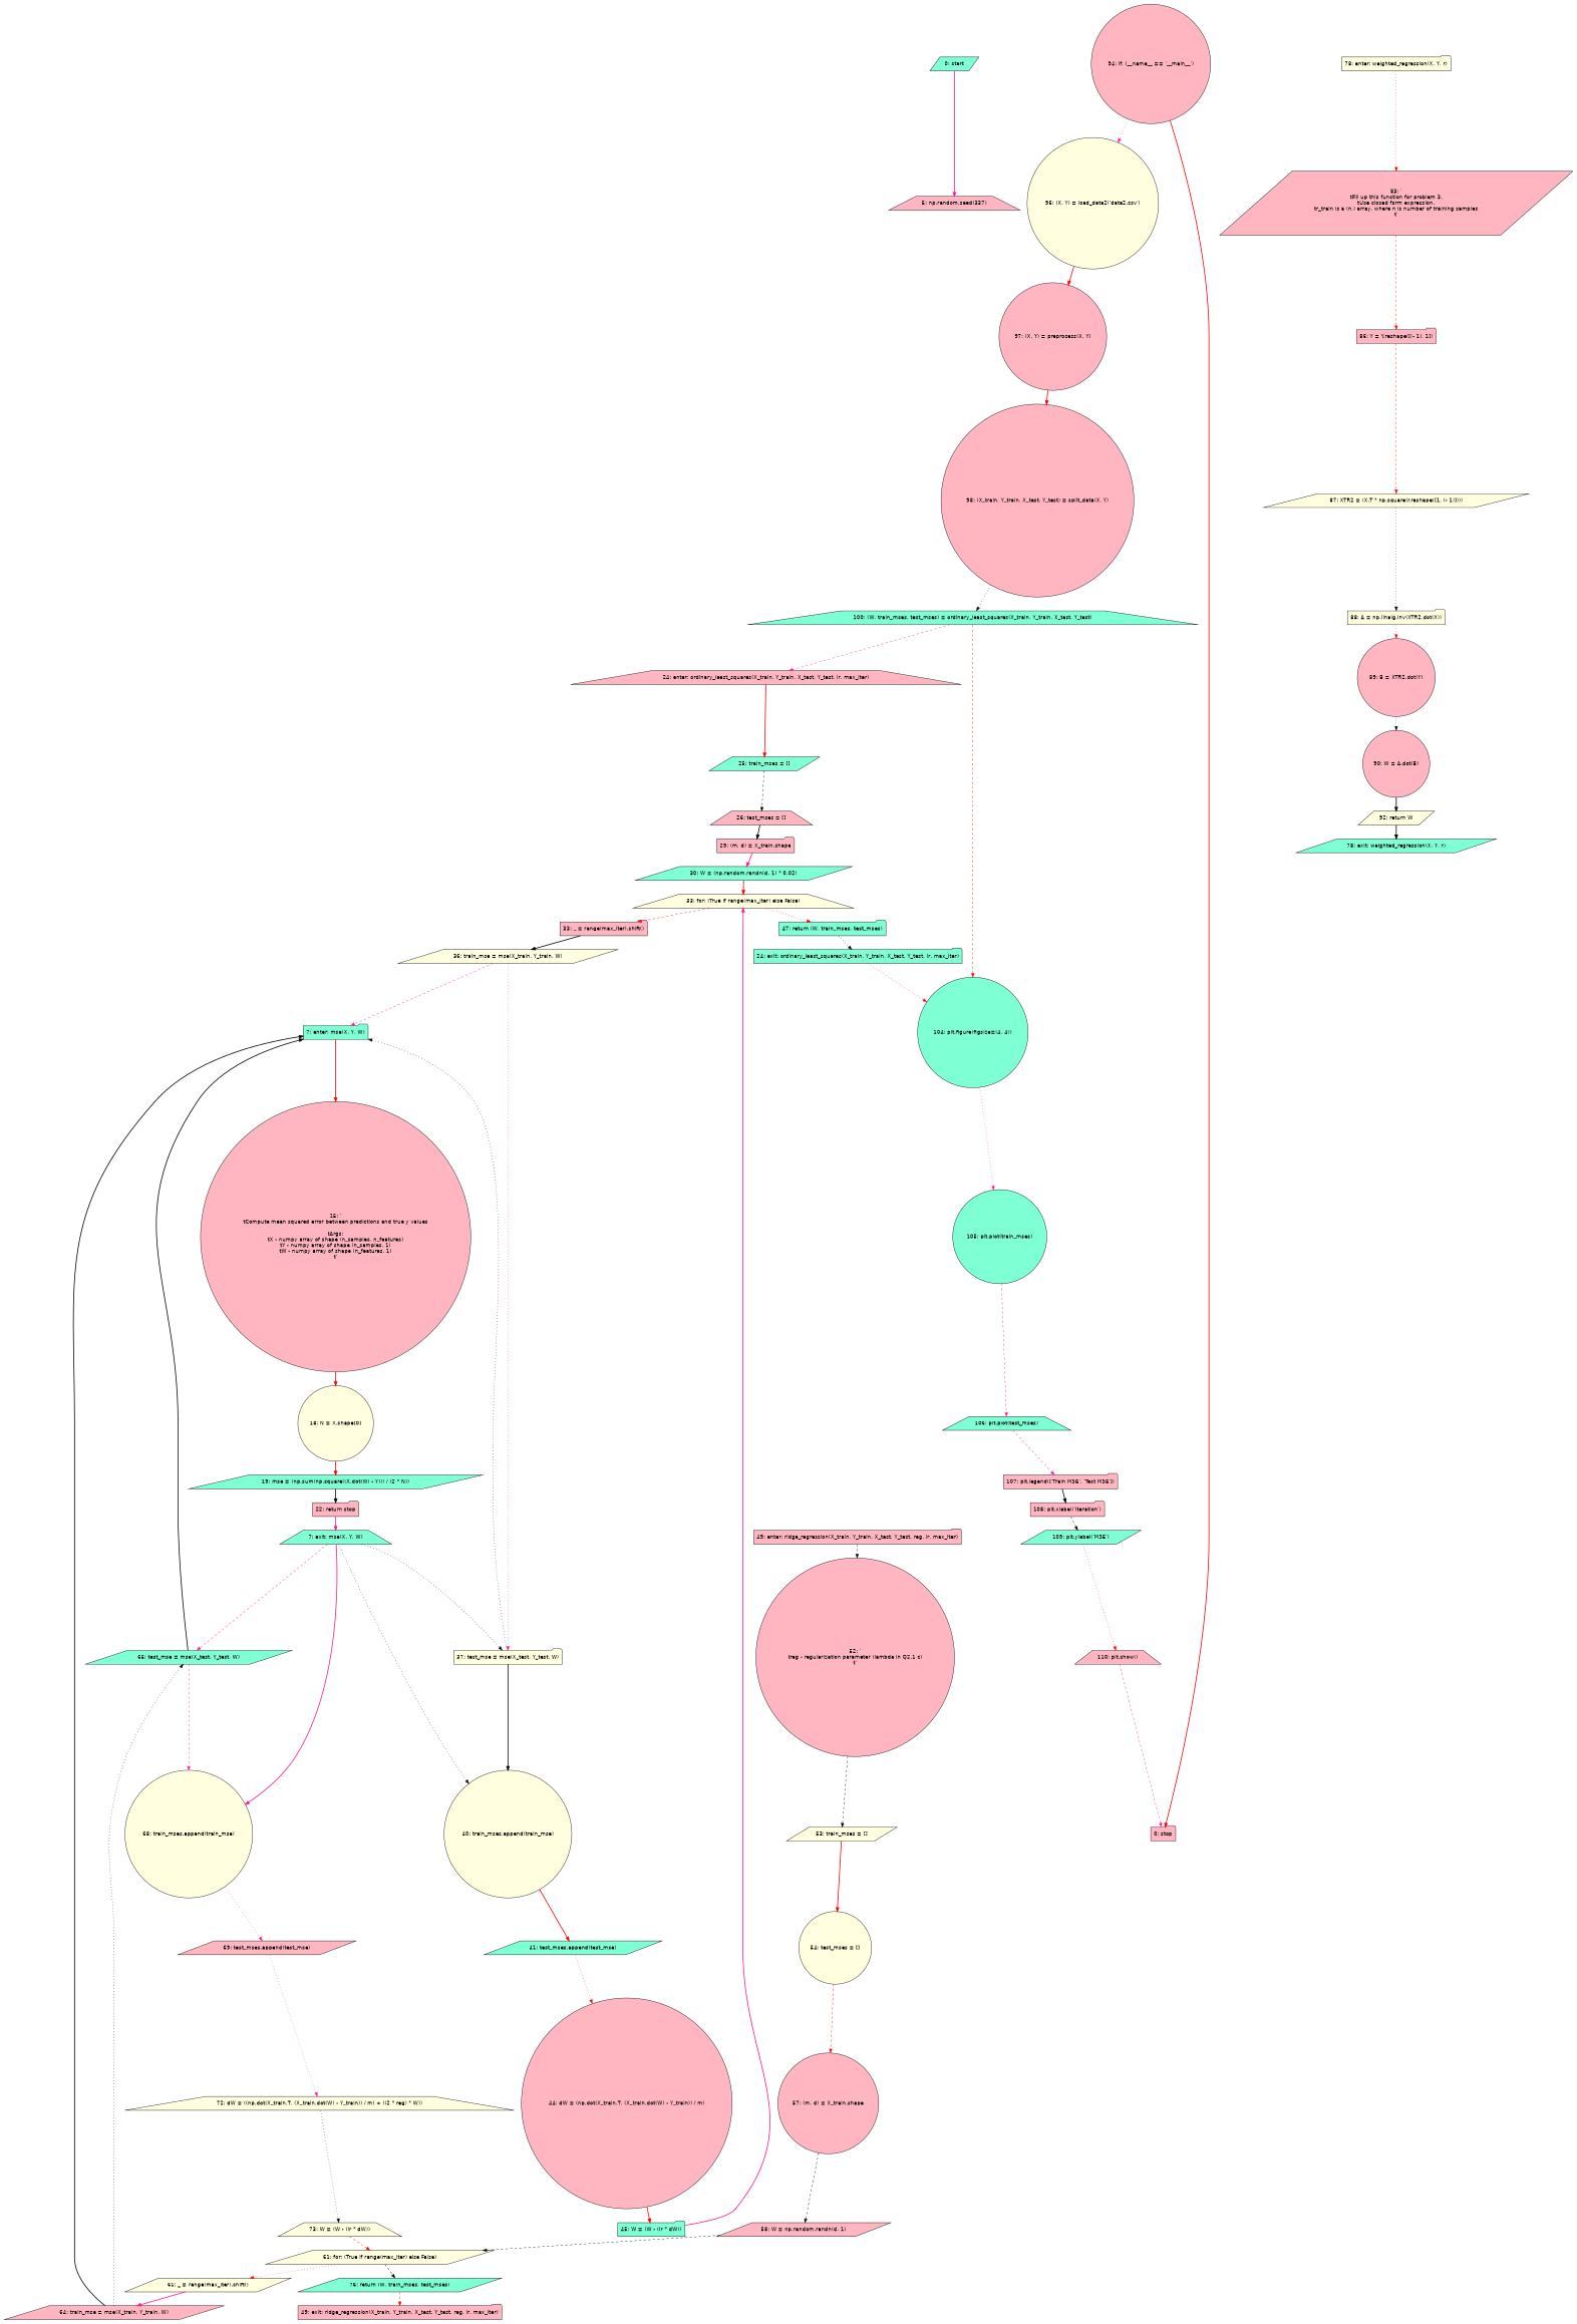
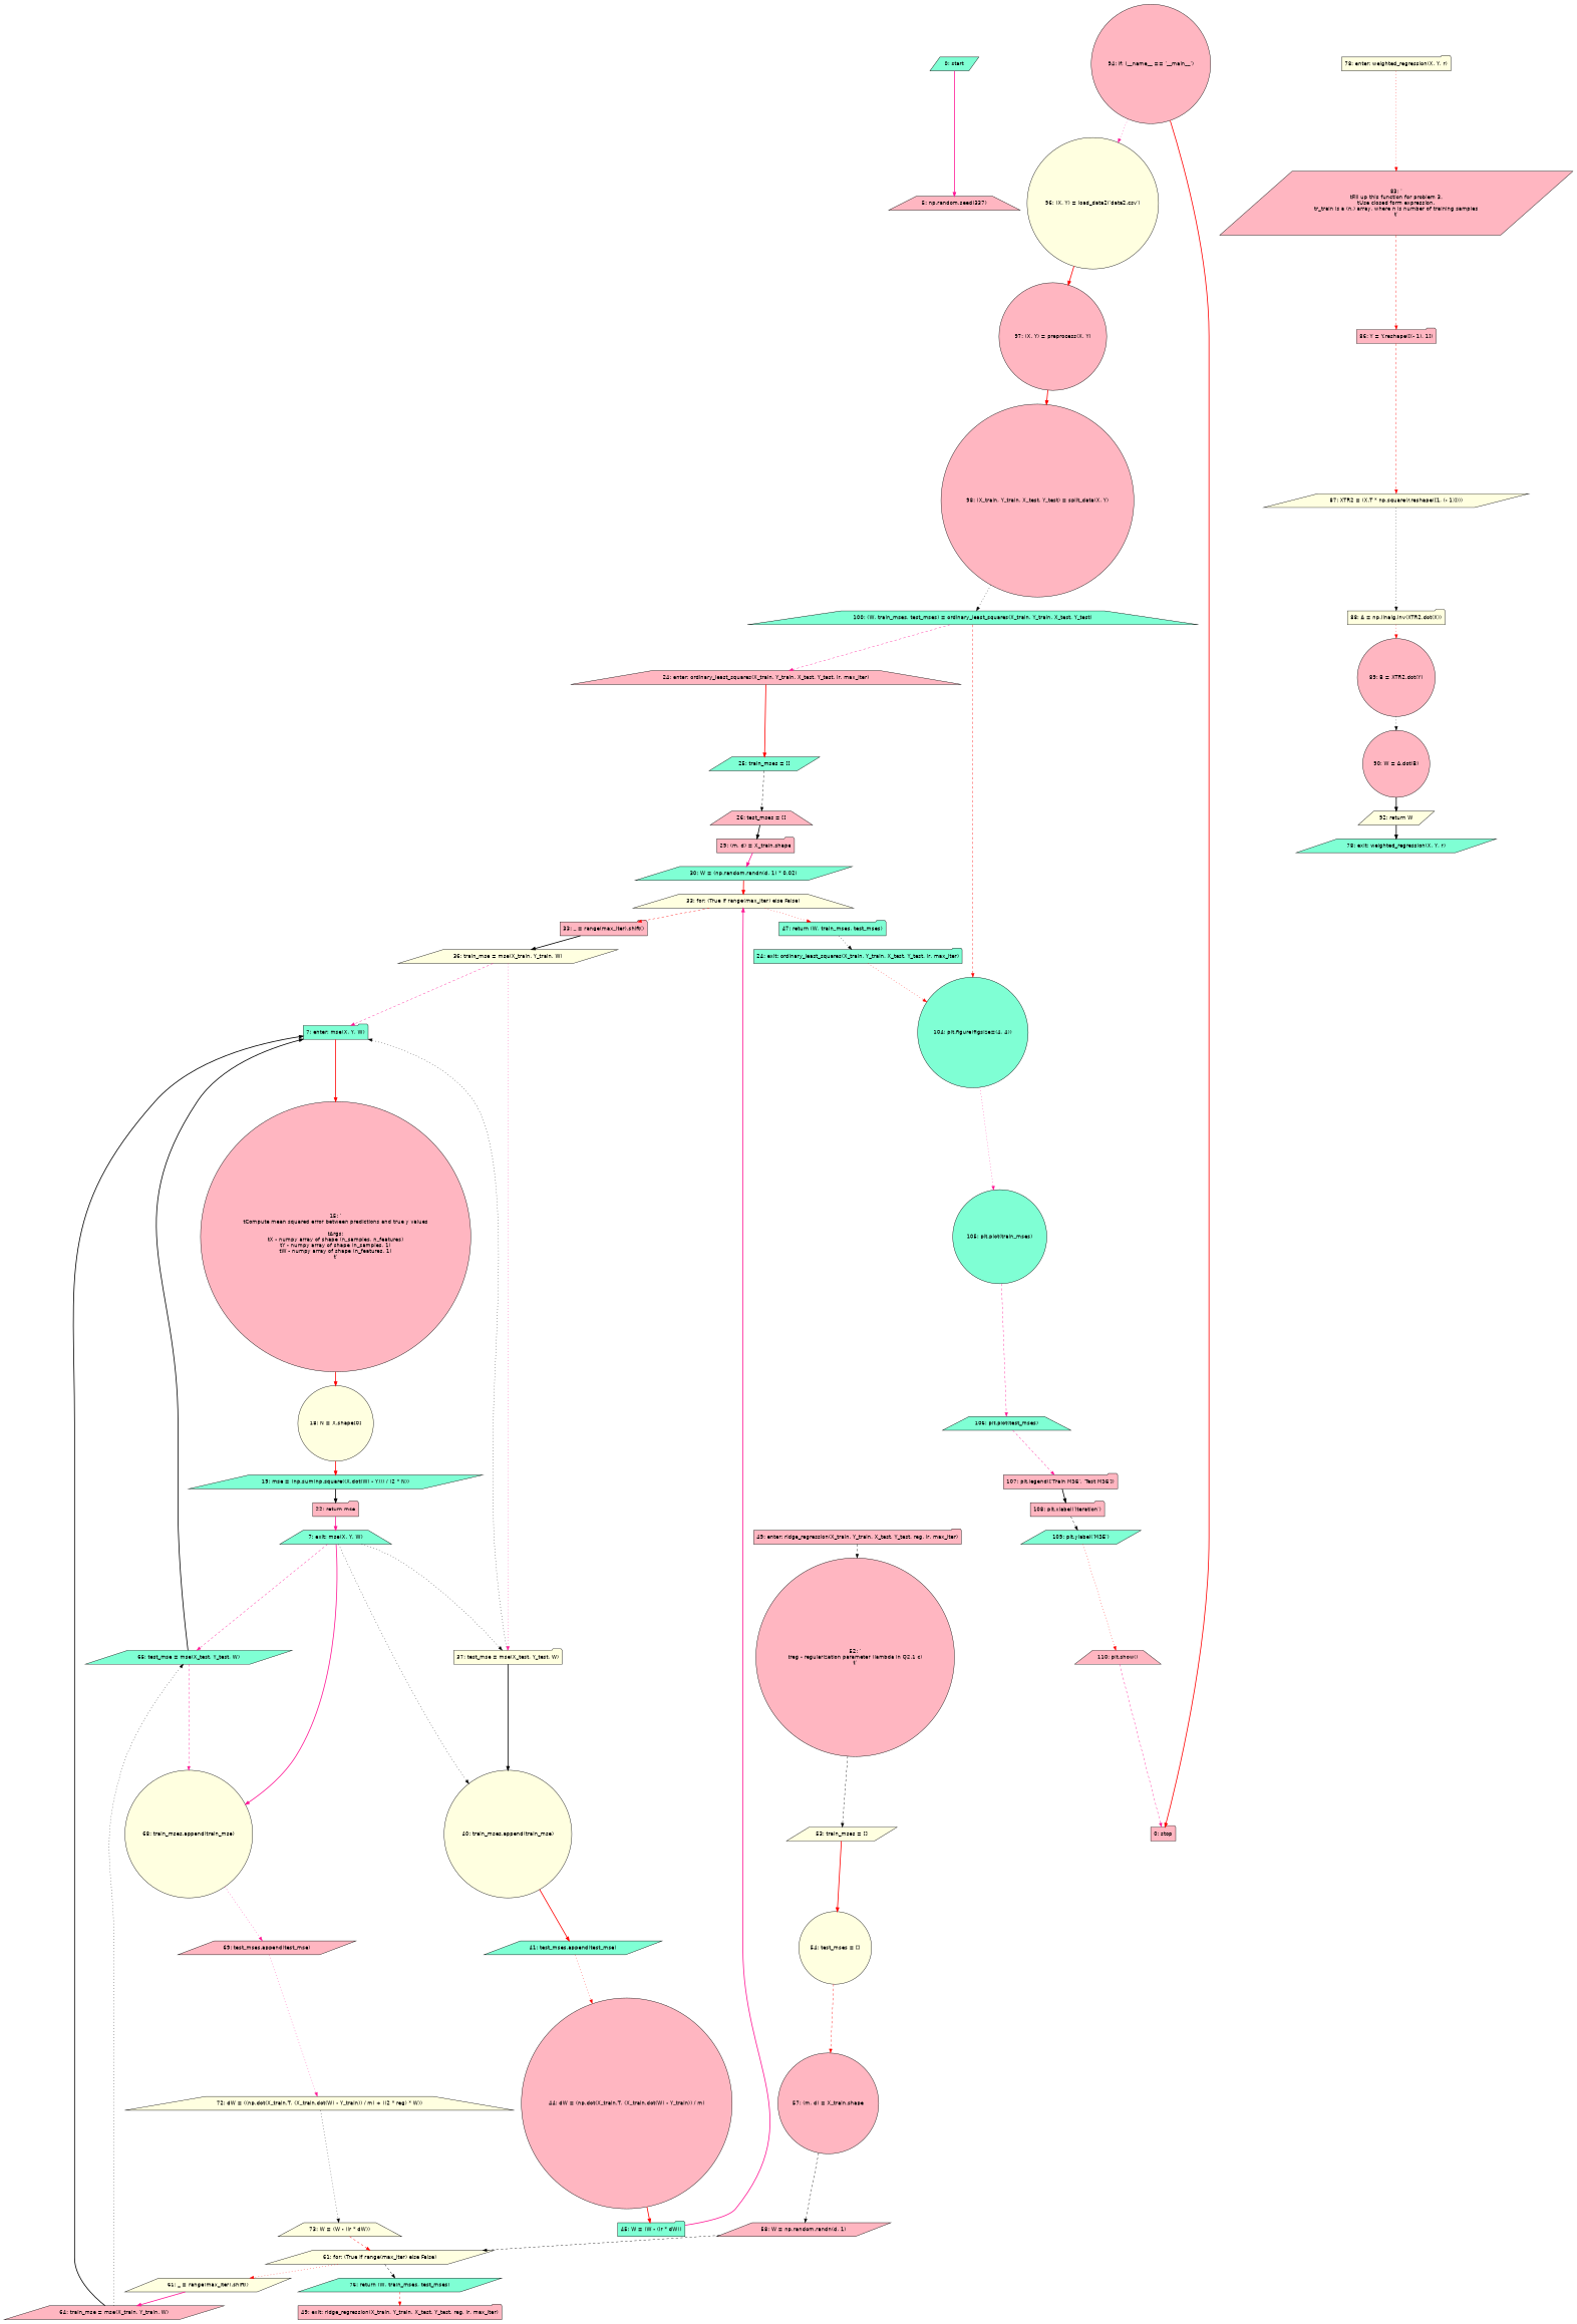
  strict digraph {
    fontname="DejaVu Sans"
    node [fillcolor=lightpink fontname="DejaVu Sans" shape=parallelogram style=filled]
    edge [color=red fontname="DejaVu Sans" style=bold]
    n1 [fillcolor=aquamarine label="0: start"]
    n2 [label="5: np.random.seed(337)" shape=trapezium]
    n3 [label="94: if: (__name__ == '__main__')" shape=circle]
    n4 [fillcolor=lightyellow label="96: (X, Y) = load_data2('data2.csv')" shape=circle]
    n5 [label="0: stop" shape=folder]
    n6 [label="97: (X, Y) = preprocess(X, Y)" shape=circle]
    n7 [label="98: (X_train, Y_train, X_test, Y_test) = split_data(X, Y)" shape=circle]
    n8 [fillcolor=aquamarine label="7: enter: mse(X, Y, W)" shape=folder]
    n9 [label="15: '\n\tCompute mean squared error between predictions and true y values\n\n\tArgs:\n\tX - numpy array of shape (n_samples, n_features)\n\tY - numpy array of shape (n_samples, 1)\n\tW - numpy array of shape (n_features, 1)\n\t'" shape=circle]
    n10 [fillcolor=lightyellow label="18: N = X.shape[0]" shape=circle]
    n11 [fillcolor=aquamarine label="19: mse = (np.sum(np.square((X.dot(W) - Y))) / (2 * N))"]
-   n12 [label="22: return stop" shape=folder]
+   n12 [label="22: return mse" shape=folder]
    n13 [fillcolor=lightyellow label="36: train_mse = mse(X_train, Y_train, W)"]
    n14 [fillcolor=lightyellow label="37: test_mse = mse(X_test, Y_test, W)" shape=folder]
    n15 [fillcolor=lightyellow label="40: train_mses.append(train_mse)" shape=circle]
    n16 [fillcolor=aquamarine label="41: test_mses.append(test_mse)"]
    n17 [label="44: dW = (np.dot(X_train.T, (X_train.dot(W) - Y_train)) / m)" shape=circle]
    n18 [fillcolor=aquamarine label="45: W = (W - (lr * dW))" shape=folder]
    n19 [label="64: train_mse = mse(X_train, Y_train, W)"]
    n20 [fillcolor=aquamarine label="65: test_mse = mse(X_test, Y_test, W)"]
    n21 [fillcolor=lightyellow label="68: train_mses.append(train_mse)" shape=circle]
    n22 [label="69: test_mses.append(test_mse)"]
    n23 [fillcolor=lightyellow label="72: dW = ((np.dot(X_train.T, (X_train.dot(W) - Y_train)) / m) + ((2 * reg) * W))" shape=trapezium]
    n24 [fillcolor=lightyellow label="73: W = (W - (lr * dW))" shape=trapezium]
    n25 [fillcolor=aquamarine label="7: exit: mse(X, Y, W)" shape=trapezium]
    n26 [label="24: enter: ordinary_least_squares(X_train, Y_train, X_test, Y_test, lr, max_iter)" shape=trapezium]
    n27 [fillcolor=aquamarine label="25: train_mses = []"]
    n28 [label="26: test_mses = []" shape=trapezium]
    n29 [label="29: (m, d) = X_train.shape" shape=folder]
    n30 [fillcolor=aquamarine label="30: W = (np.random.randn(d, 1) * 0.02)"]
    n31 [fillcolor=aquamarine label="100: (W, train_mses, test_mses) = ordinary_least_squares(X_train, Y_train, X_test, Y_test)" shape=trapezium]
    n32 [fillcolor=aquamarine label="104: plt.figure(figsize=(4, 4))" shape=circle]
    n33 [fillcolor=aquamarine label="105: plt.plot(train_mses)" shape=circle]
    n34 [fillcolor=aquamarine label="106: plt.plot(test_mses)" shape=trapezium]
    n35 [label="107: plt.legend(['Train MSE', 'Test MSE'])" shape=folder]
    n36 [fillcolor=aquamarine label="24: exit: ordinary_least_squares(X_train, Y_train, X_test, Y_test, lr, max_iter)" shape=folder]
    n37 [fillcolor=aquamarine label="47: return (W, train_mses, test_mses)" shape=folder]
    n38 [fillcolor=lightyellow label="33: for: (True if range(max_iter) else False)" shape=trapezium]
    n39 [label="33: _ = range(max_iter).shift()" shape=folder]
    n40 [label="49: enter: ridge_regression(X_train, Y_train, X_test, Y_test, reg, lr, max_iter)" shape=folder]
    n41 [label="52: '\n\treg - regularization parameter (lambda in Q2.1 c)\n\t'" shape=circle]
    n42 [fillcolor=lightyellow label="53: train_mses = []"]
    n43 [fillcolor=lightyellow label="54: test_mses = []" shape=circle]
    n44 [label="57: (m, d) = X_train.shape" shape=circle]
    n45 [label="49: exit: ridge_regression(X_train, Y_train, X_test, Y_test, reg, lr, max_iter)" shape=folder]
    n46 [fillcolor=aquamarine label="76: return (W, train_mses, test_mses)"]
    n47 [label="58: W = np.random.randn(d, 1)"]
    n48 [fillcolor=lightyellow label="61: for: (True if range(max_iter) else False)"]
    n49 [fillcolor=lightyellow label="61: _ = range(max_iter).shift()"]
    n50 [fillcolor=lightyellow label="78: enter: weighted_regression(X, Y, r)" shape=folder]
    n51 [label="83: '\n\tFill up this function for problem 3.\n\tUse closed form expression.\n\tr_train is a (n,) array, where n is number of training samples\n\t'"]
    n52 [label="86: Y = Y.reshape([(- 1), 1])" shape=folder]
    n53 [fillcolor=lightyellow label="87: XTR2 = (X.T * np.square(r.reshape([1, (- 1)])))"]
    n54 [fillcolor=lightyellow label="88: A = np.linalg.inv(XTR2.dot(X))" shape=folder]
    n55 [fillcolor=aquamarine label="78: exit: weighted_regression(X, Y, r)"]
    n56 [fillcolor=lightyellow label="92: return W"]
    n57 [label="89: B = XTR2.dot(Y)" shape=circle]
    n58 [label="90: W = A.dot(B)" shape=circle]
    n59 [label="108: plt.xlabel('Iteration')" shape=folder]
    n60 [fillcolor=aquamarine label="109: plt.ylabel('MSE')"]
    n61 [label="110: plt.show()" shape=trapezium]
    n1 -> n2 [color=deeppink]
    n3 -> n4 [color=deeppink style=dotted]
    n3 -> n5
    n4 -> n6
    n6 -> n7
    n7 -> n31 [color=black style=dotted]
    n8 -> n9
    n9 -> n10
    n10 -> n11
    n11 -> n12 [color=black]
    n12 -> n25 [color=deeppink]
    n13 -> n8 [color=deeppink style=dashed]
    n13 -> n14 [color=deeppink style=dotted weight=100]
    n14 -> n8 [color=black style=dotted]
    n14 -> n15 [color=black weight=100]
    n15 -> n16
    n16 -> n17 [style=dotted]
    n17 -> n18
    n18 -> n38 [color=deeppink]
    n19 -> n8 [color=black]
    n19 -> n20 [color=black style=dotted weight=100]
    n20 -> n8 [color=black]
    n20 -> n21 [color=deeppink style=dashed weight=100]
    n21 -> n22 [color=deeppink style=dotted]
    n22 -> n23 [color=deeppink style=dotted]
    n23 -> n24 [color=black style=dotted]
    n24 -> n48 [style=dashed]
    n25 -> n14 [color=black style=dotted]
    n25 -> n15 [color=black style=dotted]
    n25 -> n20 [color=deeppink style=dashed]
    n25 -> n21 [color=deeppink]
    n26 -> n27
    n27 -> n28 [color=black style=dashed]
    n28 -> n29 [color=black]
    n29 -> n30 [color=deeppink]
    n30 -> n38
    n31 -> n26 [color=deeppink style=dashed]
    n31 -> n32 [style=dashed weight=100]
    n32 -> n33 [color=deeppink style=dotted]
    n33 -> n34 [color=deeppink style=dashed]
    n34 -> n35 [color=deeppink style=dashed]
    n35 -> n59 [color=black]
    n36 -> n32 [style=dotted]
    n37 -> n36 [color=black style=dotted]
    n38 -> n37 [style=dotted]
    n38 -> n39 [style=dashed]
    n39 -> n13 [color=black]
    n40 -> n41 [color=black style=dashed]
    n41 -> n42 [color=black style=dashed]
    n42 -> n43
    n43 -> n44 [style=dashed]
    n44 -> n47 [color=black style=dashed]
    n46 -> n45 [style=dashed]
    n47 -> n48 [color=black style=dashed]
    n48 -> n46 [color=black style=dashed]
    n48 -> n49 [style=dotted]
    n49 -> n19 [color=deeppink]
    n50 -> n51 [style=dotted]
    n51 -> n52 [style=dashed]
    n52 -> n53 [style=dashed]
    n53 -> n54 [color=black style=dotted]
    n54 -> n57 [style=dotted]
    n56 -> n55 [color=black]
    n57 -> n58 [color=black style=dotted]
    n58 -> n56 [color=black]
    n59 -> n60 [color=black style=dashed]
    n60 -> n61 [style=dotted]
    n61 -> n5 [color=deeppink style=dashed]
  }
